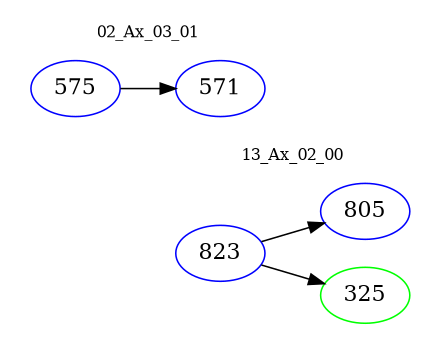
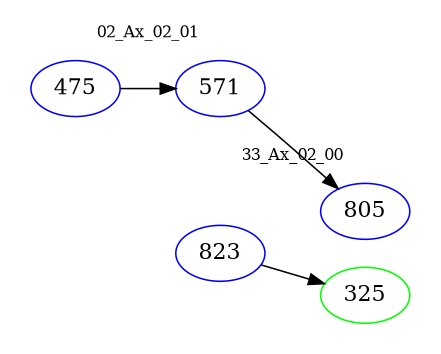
  digraph {
    rankdir=LR
    node [color=blue]
    edge [color=black]
-   n1 [label=575]
+   n1 [label=475]
    n2 [label=571]
    n3 [label=823]
    n4 [label=805]
    n5 [color=green label=325]
    subgraph cluster_1 {
      color=white
      fontsize=10
-     label="02_Ax_03_01"
+     label="02_Ax_02_01"
      n1
      n2
    }
    subgraph cluster_2 {
      color=white
      fontsize=10
-     label="13_Ax_02_00"
+     label="33_Ax_02_00"
      n3
      n4
      n5
    }
    n1 -> n2
-   n3 -> n4
+   n2 -> n4
    n3 -> n5
  }
